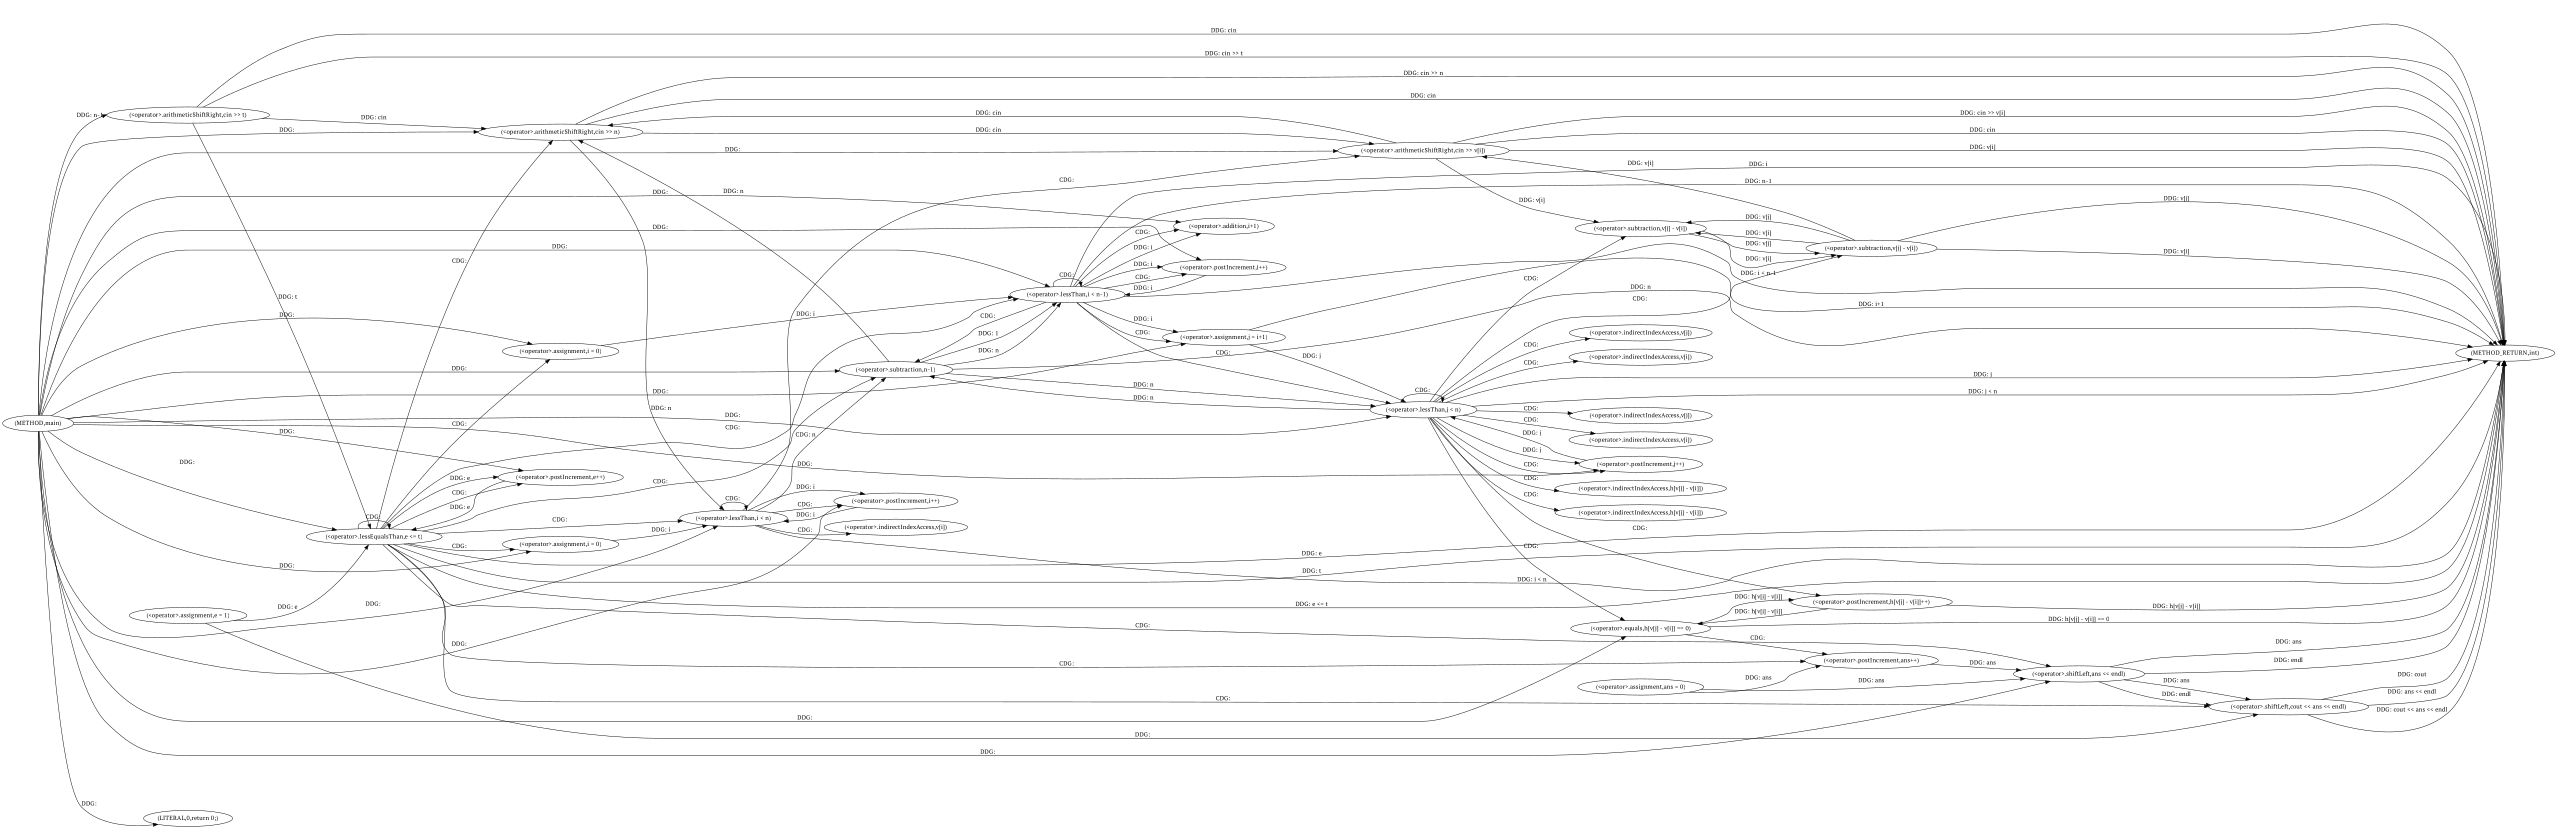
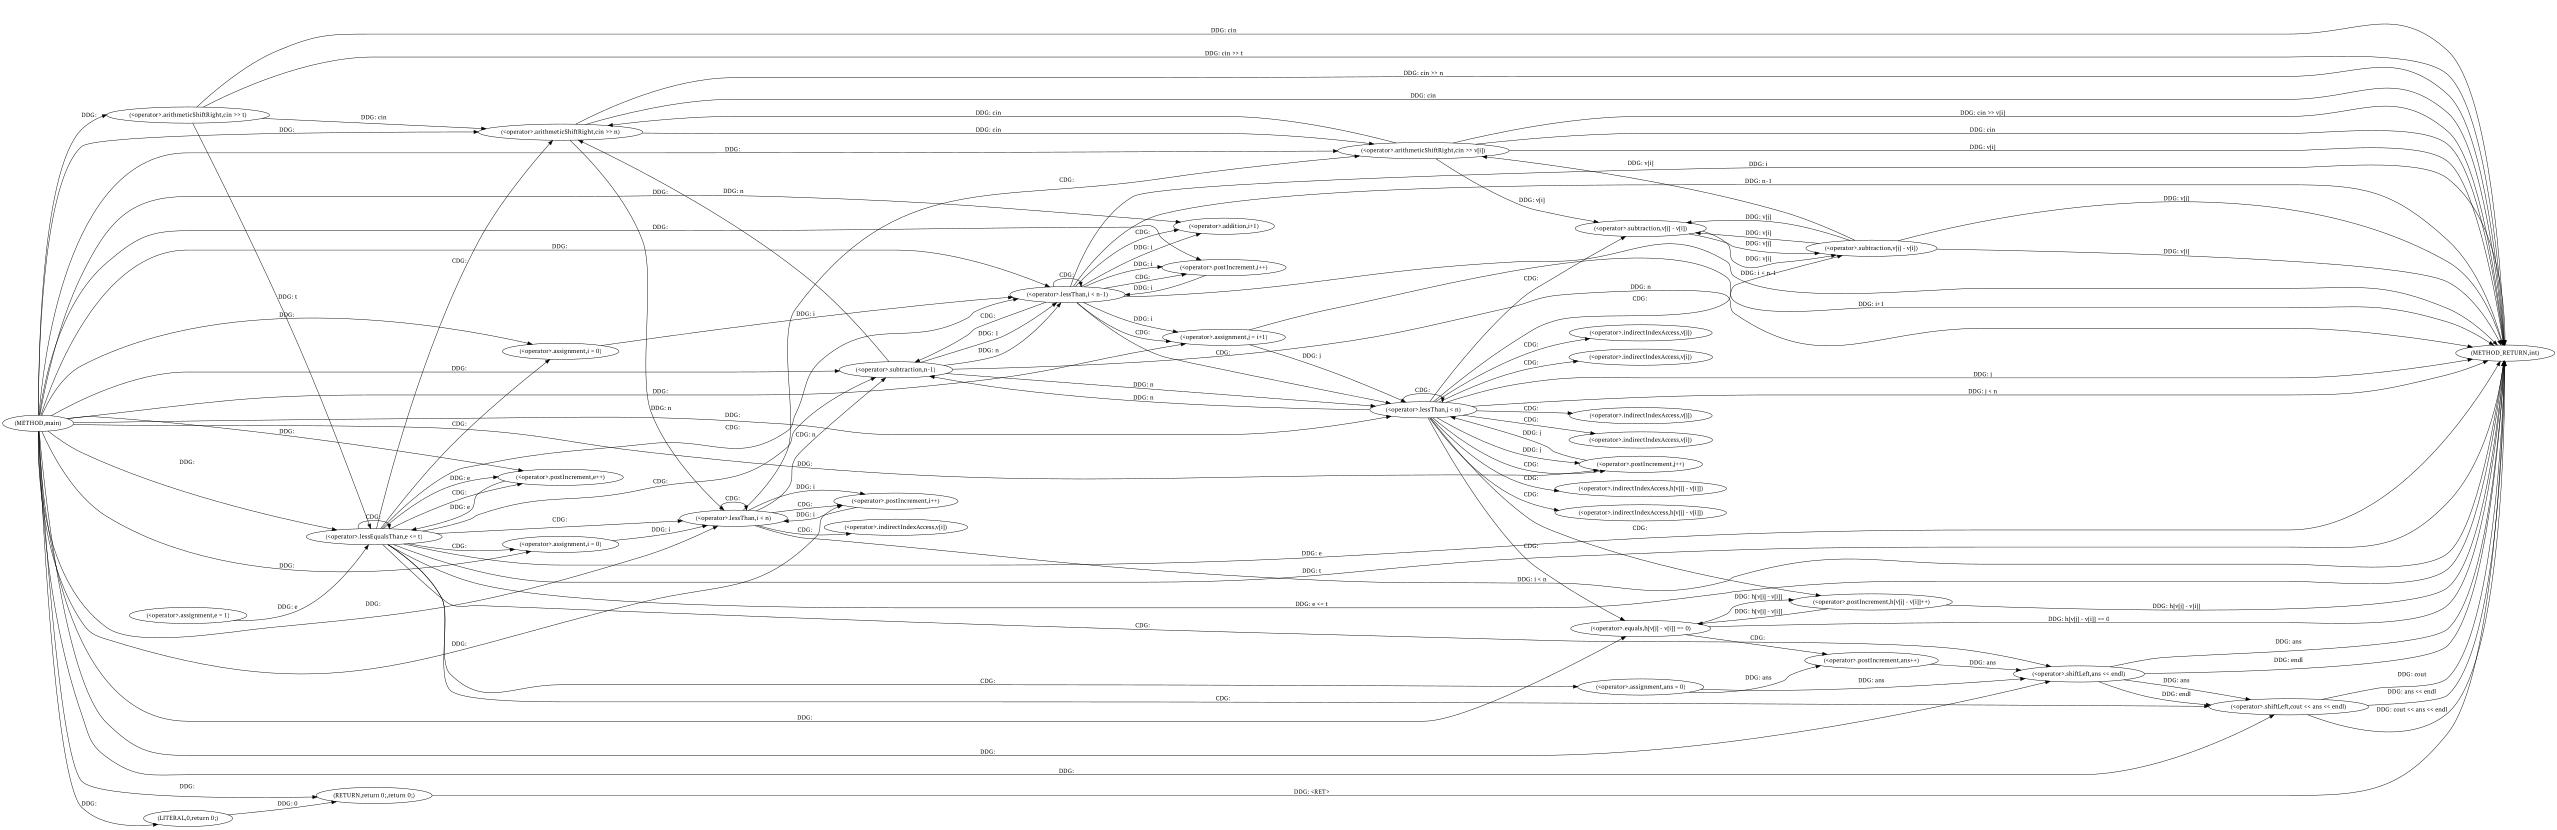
  digraph {
    fontname="PT Serif"
    rankdir=LR
    node [fontname="PT Serif"]
    edge [fontname="PT Serif"]
    n1 [label="(METHOD,main)"]
    n2 [label="(<operator>.arithmeticShiftRight,cin >> t)"]
+   n3 [label="(RETURN,return 0;,return 0;)"]
    n4 [label="(<operator>.lessEqualsThan,e <= t)"]
    n5 [label="(<operator>.postIncrement,e++)"]
    n6 [label="(LITERAL,0,return 0;)"]
    n7 [label="(<operator>.arithmeticShiftRight,cin >> n)"]
    n8 [label="(<operator>.shiftLeft,cout << ans << endl)"]
    n9 [label="(<operator>.assignment,i = 0)"]
    n10 [label="(<operator>.lessThan,i < n)"]
    n11 [label="(<operator>.postIncrement,i++)"]
    n12 [label="(<operator>.assignment,i = 0)"]
    n13 [label="(<operator>.lessThan,i < n-1)"]
    n14 [label="(<operator>.postIncrement,i++)"]
    n15 [label="(<operator>.arithmeticShiftRight,cin >> v[i])"]
    n16 [label="(<operator>.shiftLeft,ans << endl)"]
    n17 [label="(<operator>.subtraction,n-1)"]
    n18 [label="(<operator>.assignment,j = i+1)"]
    n19 [label="(<operator>.lessThan,j < n)"]
    n20 [label="(<operator>.postIncrement,j++)"]
    n21 [label="(<operator>.addition,i+1)"]
    n22 [label="(<operator>.equals,h[v[j] - v[i]] == 0)"]
    n23 [label="(METHOD_RETURN,int)"]
    n24 [label="(<operator>.assignment,e = 1)"]
    n25 [label="(<operator>.assignment,ans = 0)"]
    n26 [label="(<operator>.postIncrement,ans++)"]
    n27 [label="(<operator>.indirectIndexAccess,v[i])"]
    n28 [label="(<operator>.subtraction,v[j] - v[i])"]
    n29 [label="(<operator>.postIncrement,h[v[j] - v[i]]++)"]
    n30 [label="(<operator>.subtraction,v[j] - v[i])"]
    n31 [label="(<operator>.indirectIndexAccess,h[v[j] - v[i]])"]
    n32 [label="(<operator>.indirectIndexAccess,h[v[j] - v[i]])"]
    n33 [label="(<operator>.indirectIndexAccess,v[j])"]
    n34 [label="(<operator>.indirectIndexAccess,v[i])"]
    n35 [label="(<operator>.indirectIndexAccess,v[j])"]
    n36 [label="(<operator>.indirectIndexAccess,v[i])"]
-   n1 -> n2 [label="DDG: n-1"]
+   n1 -> n2 [label="DDG: "]
+   n1 -> n3 [label="DDG: "]
    n1 -> n4 [label="DDG: "]
    n1 -> n5 [label="DDG: "]
    n1 -> n6 [label="DDG: "]
    n1 -> n7 [label="DDG: "]
-   n24 -> n8 [label="DDG: "]
+   n1 -> n8 [label="DDG: "]
    n1 -> n9 [label="DDG: "]
    n1 -> n10 [label="DDG: "]
    n1 -> n11 [label="DDG: "]
    n1 -> n12 [label="DDG: "]
    n1 -> n13 [label="DDG: "]
    n1 -> n14 [label="DDG: "]
    n1 -> n15 [label="DDG: "]
    n1 -> n16 [label="DDG: "]
    n1 -> n17 [label="DDG: "]
    n1 -> n18 [label="DDG: "]
    n1 -> n19 [label="DDG: "]
    n1 -> n20 [label="DDG: "]
    n1 -> n21 [label="DDG: "]
    n1 -> n22 [label="DDG: "]
    n2 -> n4 [label="DDG: t"]
    n2 -> n7 [label="DDG: cin"]
    n2 -> n23 [label="DDG: cin"]
    n2 -> n23 [label="DDG: cin >> t"]
+   n3 -> n23 [label="DDG: <RET>"]
    n4 -> n4 [label="CDG: "]
    n4 -> n5 [label="DDG: e"]
    n4 -> n5 [label="CDG: "]
    n4 -> n7 [label="CDG: "]
    n4 -> n8 [label="CDG: "]
    n4 -> n9 [label="CDG: "]
    n4 -> n10 [label="CDG: "]
    n4 -> n12 [label="CDG: "]
    n4 -> n13 [label="CDG: "]
    n4 -> n16 [label="CDG: "]
    n4 -> n17 [label="CDG: "]
    n4 -> n23 [label="DDG: e"]
    n4 -> n23 [label="DDG: t"]
    n4 -> n23 [label="DDG: e <= t"]
-   n4 -> n26 [label="CDG: "]
+   n4 -> n25 [label="CDG: "]
    n5 -> n4 [label="DDG: e"]
+   n6 -> n3 [label="DDG: 0"]
    n7 -> n10 [label="DDG: n"]
    n7 -> n15 [label="DDG: cin"]
    n7 -> n23 [label="DDG: cin"]
    n7 -> n23 [label="DDG: cin >> n"]
    n8 -> n23 [label="DDG: ans << endl"]
    n8 -> n23 [label="DDG: cout << ans << endl"]
    n8 -> n23 [label="DDG: cout"]
    n9 -> n10 [label="DDG: i"]
    n10 -> n10 [label="CDG: "]
    n10 -> n11 [label="DDG: i"]
    n10 -> n11 [label="CDG: "]
    n10 -> n15 [label="CDG: "]
    n10 -> n17 [label="CDG: n"]
    n10 -> n23 [label="DDG: i < n"]
    n10 -> n27 [label="CDG: "]
    n11 -> n10 [label="DDG: i"]
    n12 -> n13 [label="DDG: i"]
    n13 -> n13 [label="CDG: "]
    n13 -> n14 [label="DDG: i"]
    n13 -> n14 [label="CDG: "]
    n13 -> n17 [label="CDG: "]
    n13 -> n18 [label="DDG: i"]
    n13 -> n18 [label="CDG: "]
    n13 -> n19 [label="CDG: "]
    n13 -> n21 [label="DDG: i"]
    n13 -> n21 [label="CDG: "]
    n13 -> n23 [label="DDG: i"]
    n13 -> n23 [label="DDG: n-1"]
    n13 -> n23 [label="DDG: i < n-1"]
    n14 -> n13 [label="DDG: i"]
    n15 -> n7 [label="DDG: cin"]
    n15 -> n23 [label="DDG: cin"]
    n15 -> n23 [label="DDG: v[i]"]
    n15 -> n23 [label="DDG: cin >> v[i]"]
    n15 -> n28 [label="DDG: v[i]"]
    n16 -> n8 [label="DDG: endl"]
    n16 -> n8 [label="DDG: ans"]
    n16 -> n23 [label="DDG: ans"]
    n16 -> n23 [label="DDG: endl"]
    n17 -> n7 [label="DDG: n"]
    n17 -> n13 [label="DDG: 1"]
    n17 -> n13 [label="DDG: n"]
    n17 -> n19 [label="DDG: n"]
    n17 -> n23 [label="DDG: n"]
    n18 -> n19 [label="DDG: j"]
    n18 -> n23 [label="DDG: i+1"]
    n19 -> n17 [label="DDG: n"]
    n19 -> n19 [label="CDG: "]
    n19 -> n20 [label="DDG: j"]
    n19 -> n20 [label="CDG: "]
    n19 -> n22 [label="CDG: "]
    n19 -> n23 [label="DDG: j"]
    n19 -> n23 [label="DDG: j < n"]
    n19 -> n28 [label="CDG: "]
    n19 -> n29 [label="CDG: "]
    n19 -> n30 [label="CDG: "]
    n19 -> n31 [label="CDG: "]
    n19 -> n32 [label="CDG: "]
    n19 -> n33 [label="CDG: "]
    n19 -> n34 [label="CDG: "]
    n19 -> n35 [label="CDG: "]
    n19 -> n36 [label="CDG: "]
    n20 -> n19 [label="DDG: j"]
    n22 -> n23 [label="DDG: h[v[j] - v[i]] == 0"]
    n22 -> n26 [label="CDG: "]
    n22 -> n29 [label="DDG: h[v[j] - v[i]]"]
    n24 -> n4 [label="DDG: e"]
    n25 -> n16 [label="DDG: ans"]
    n25 -> n26 [label="DDG: ans"]
    n26 -> n16 [label="DDG: ans"]
    n28 -> n30 [label="DDG: v[j]"]
    n28 -> n30 [label="DDG: v[i]"]
    n29 -> n22 [label="DDG: h[v[j] - v[i]]"]
    n29 -> n23 [label="DDG: h[v[j] - v[i]]"]
    n30 -> n15 [label="DDG: v[i]"]
    n30 -> n23 [label="DDG: v[j]"]
    n30 -> n23 [label="DDG: v[i]"]
    n30 -> n28 [label="DDG: v[j]"]
    n30 -> n28 [label="DDG: v[i]"]
  }
